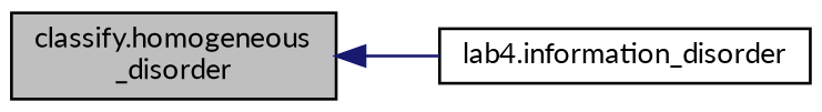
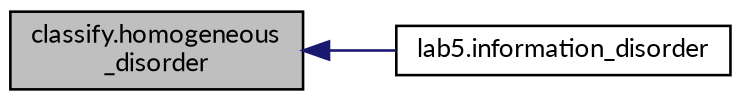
  digraph {
    rankdir=LR
    fontname=Lato
    node [color=black fontname=Lato fontsize=10 shape=record style=filled]
    n1 [fillcolor=grey75 fontcolor=black height=0.2 label="classify.homogeneous\l_disorder" width=0.4]
-   n2 [fillcolor=white height=0.2 label="lab4.information_disorder" width=0.4]
+   n2 [fillcolor=white height=0.2 label="lab5.information_disorder" width=0.4]
    n1 -> n2 [color=midnightblue dir=back fontname=Lato fontsize=10 labelfontname=Helvetica labelfontsize=10 style=solid]
  }
